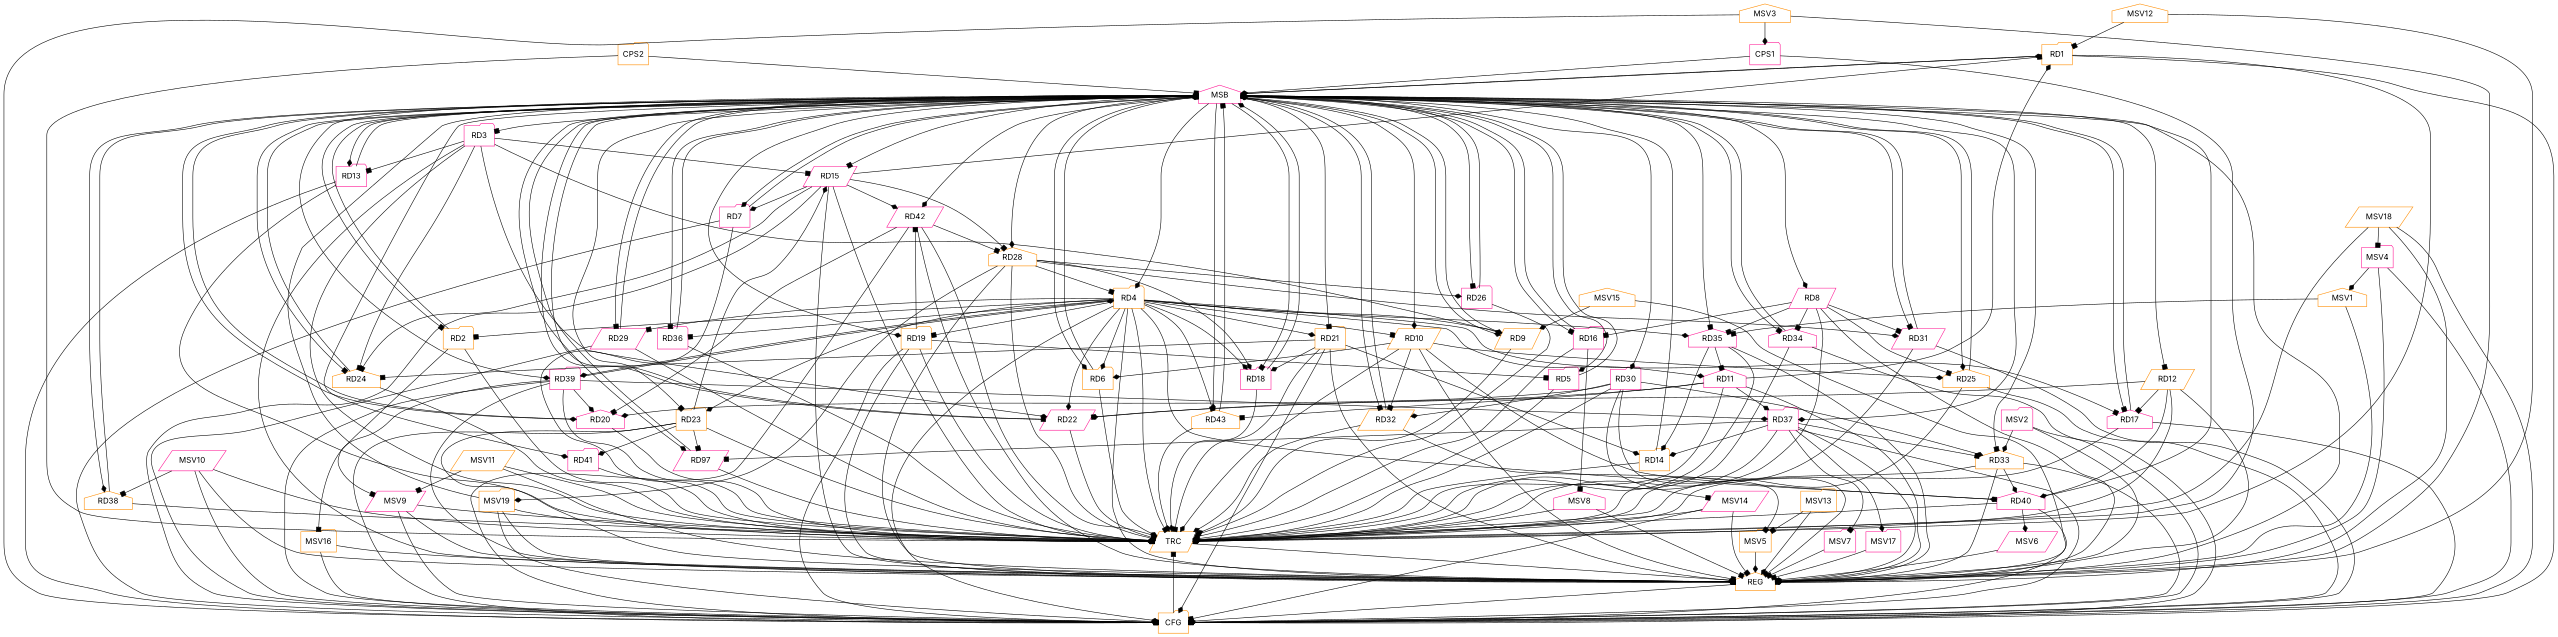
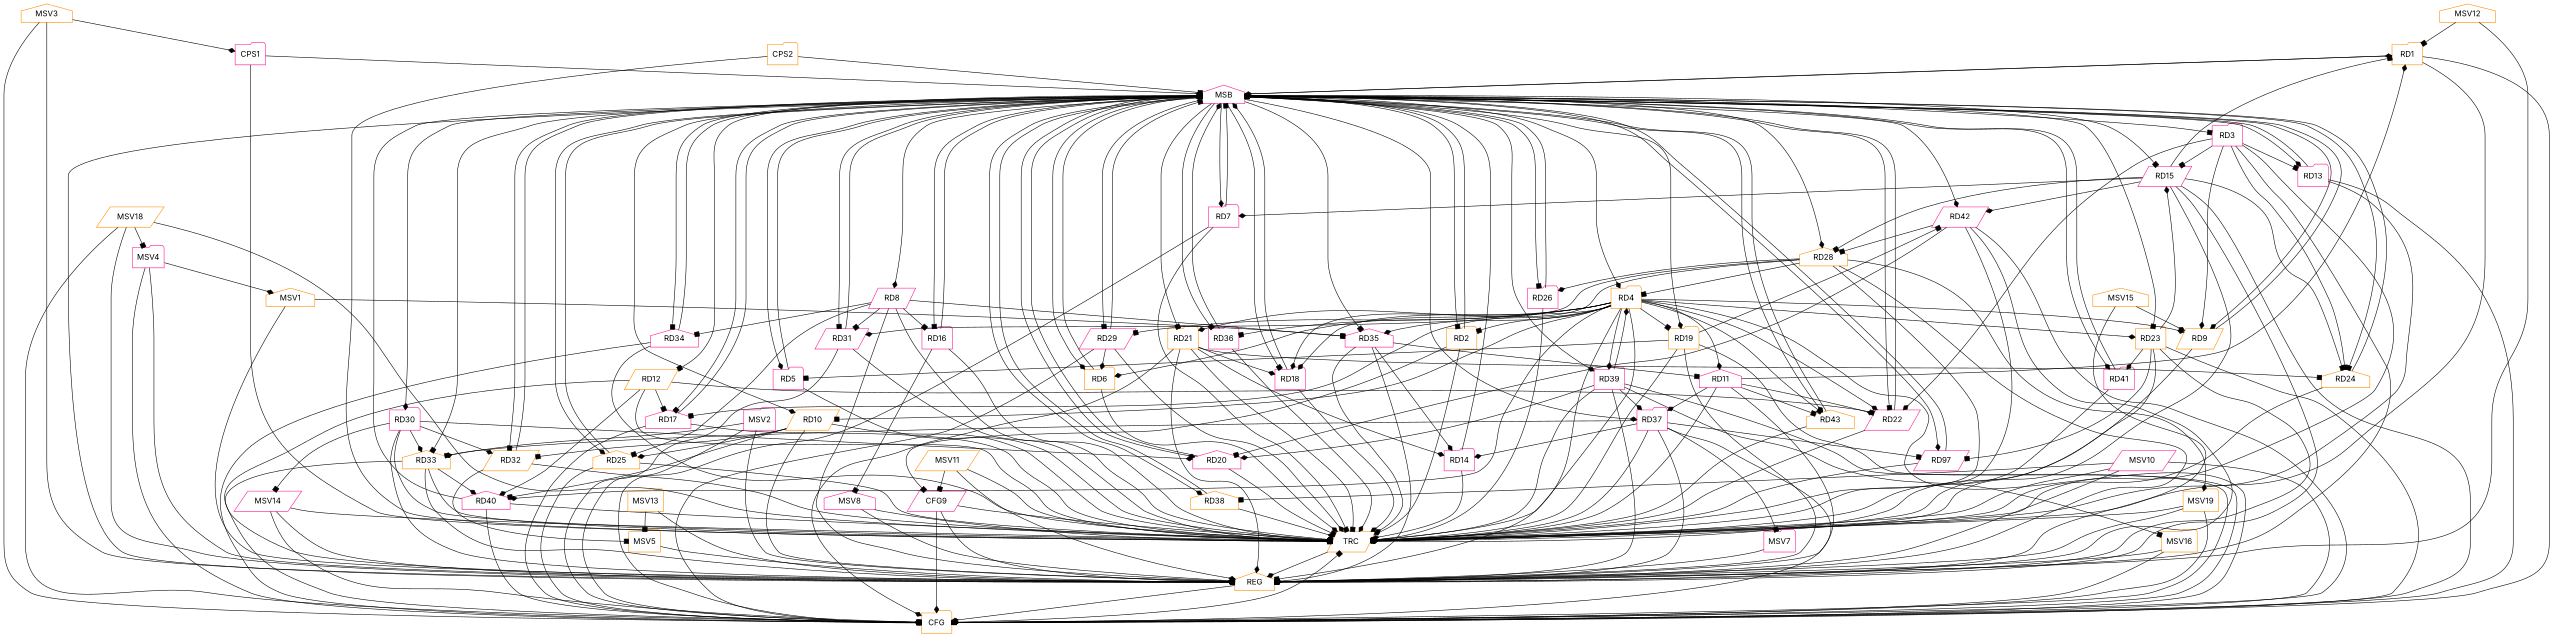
  strict digraph {
    fontname=Inter
    node [color=deeppink fontname=Inter shape=folder]
    edge [arrowhead=box fontname=Inter]
    n1 [color=darkorange label=RD1]
    n2 [label=MSB shape=house]
    n3 [color=darkorange label=CFG]
    n4 [color=darkorange label=TRC shape=parallelogram]
    n5 [color=darkorange label=RD2]
    n6 [label=RD3]
    n7 [color=darkorange label=RD9 shape=parallelogram]
    n8 [label=RD13]
    n9 [label=RD15 shape=parallelogram]
    n10 [label=RD22 shape=parallelogram]
    n11 [color=darkorange label=RD24 shape=house]
    n12 [color=darkorange label=REG shape=house]
    n13 [color=darkorange label=RD4]
    n14 [color=darkorange label=RD6]
    n15 [color=darkorange label=RD10 shape=parallelogram]
    n16 [label=RD17 shape=house]
    n17 [label=RD18]
    n18 [color=darkorange label=RD19]
    n19 [color=darkorange label=RD21]
    n20 [color=darkorange label=RD23]
    n21 [label=RD29 shape=parallelogram]
    n22 [label=RD35 shape=house]
    n23 [label=RD36]
    n24 [label=RD39]
    n25 [color=darkorange label=RD43 shape=house]
    n26 [label=RD5]
    n27 [label=RD7]
    n28 [label=RD8 shape=parallelogram]
    n29 [label=RD16]
    n30 [color=darkorange label=RD25 shape=house]
    n31 [label=RD31 shape=parallelogram]
    n32 [label=RD34 shape=house]
    n33 [color=darkorange label=RD32 shape=parallelogram]
    n34 [label=RD37]
    n35 [color=darkorange label=RD12 shape=parallelogram]
    n36 [color=darkorange label=RD28 shape=house]
    n37 [label=RD42 shape=parallelogram]
    n38 [label=RD20 shape=house]
    n39 [label=RD97 shape=parallelogram]
    n40 [label=RD41]
    n41 [label=RD26]
    n42 [label=RD30]
    n43 [color=darkorange label=RD33 shape=house]
    n44 [color=darkorange label=RD38 shape=house]
-   n45 [label=MSV9 shape=parallelogram]
+   n45 [label=CFG9 shape=parallelogram]
    n46 [label=RD11 shape=house]
    n47 [label=RD40 shape=house]
-   n48 [color=darkorange label=RD14]
+   n48 [label=RD14]
    n49 [color=darkorange label=MSV16]
-   n50 [label=MSV6 shape=parallelogram]
    n51 [label=MSV8 shape=house]
    n52 [color=darkorange label=MSV5]
    n53 [label=MSV7]
-   n54 [label=MSV17]
    n55 [color=darkorange label=MSV19]
    n56 [label=MSV14 shape=parallelogram]
    n57 [label=CPS1]
    n58 [color=darkorange label=CPS2]
    n59 [color=darkorange label=MSV1 shape=house]
    n60 [label=MSV2]
    n61 [color=darkorange label=MSV3 shape=house]
    n62 [label=MSV4]
    n63 [label=MSV10 shape=parallelogram]
    n64 [color=darkorange label=MSV11 shape=parallelogram]
    n65 [color=darkorange label=MSV12 shape=house]
    n66 [color=darkorange label=MSV13]
    n67 [color=darkorange label=MSV15 shape=house]
    n68 [color=darkorange label=MSV18 shape=parallelogram]
    n1 -> n2 [arrowhead=diamond]
    n1 -> n3
    n1 -> n4
    n2 -> n1 [arrowhead=diamond]
    n2 -> n5
    n2 -> n6
    n2 -> n7 [arrowhead=diamond]
    n2 -> n8 [arrowhead=diamond]
    n2 -> n9
    n2 -> n10
    n2 -> n11
    n2 -> n12
    n2 -> n13 [arrowhead=diamond]
    n2 -> n14 [arrowhead=diamond]
    n2 -> n15 [arrowhead=diamond]
    n2 -> n16
    n2 -> n17
    n2 -> n18 [arrowhead=diamond]
    n2 -> n19
    n2 -> n20
    n2 -> n21
    n2 -> n22
    n2 -> n23
    n2 -> n24 [arrowhead=diamond]
    n2 -> n25 [arrowhead=diamond]
    n2 -> n26 [arrowhead=diamond]
    n2 -> n27 [arrowhead=diamond]
    n2 -> n28 [arrowhead=diamond]
    n2 -> n29
    n2 -> n30 [arrowhead=diamond]
    n2 -> n31
    n2 -> n32
    n2 -> n33
    n2 -> n34 [arrowhead=diamond]
    n2 -> n35
    n2 -> n36 [arrowhead=diamond]
    n2 -> n37 [arrowhead=diamond]
    n2 -> n38 [arrowhead=diamond]
    n2 -> n39 [arrowhead=diamond]
    n2 -> n40 [arrowhead=diamond]
    n2 -> n41
    n2 -> n42 [arrowhead=diamond]
    n2 -> n43
    n2 -> n44 [arrowhead=diamond]
    n3 -> n4
    n4 -> n12 [arrowhead=diamond]
    n5 -> n2
    n5 -> n4 [arrowhead=diamond]
    n5 -> n45
    n6 -> n4
    n6 -> n7 [arrowhead=diamond]
    n6 -> n8
    n6 -> n9
    n6 -> n10 [arrowhead=diamond]
    n6 -> n11
    n6 -> n12 [arrowhead=diamond]
    n7 -> n2 [arrowhead=diamond]
    n7 -> n4 [arrowhead=diamond]
    n8 -> n2 [arrowhead=diamond]
    n8 -> n3
    n8 -> n4 [arrowhead=diamond]
    n9 -> n1
    n9 -> n3 [arrowhead=diamond]
    n9 -> n4 [arrowhead=diamond]
    n9 -> n11
    n9 -> n12
    n9 -> n27 [arrowhead=diamond]
    n9 -> n36
    n9 -> n37 [arrowhead=diamond]
    n10 -> n2
    n10 -> n4
    n11 -> n2
    n11 -> n4 [arrowhead=diamond]
    n12 -> n3 [arrowhead=diamond]
    n13 -> n3 [arrowhead=diamond]
    n13 -> n4
    n13 -> n5
    n13 -> n7 [arrowhead=diamond]
    n13 -> n10 [arrowhead=diamond]
    n13 -> n12
    n13 -> n14 [arrowhead=diamond]
    n13 -> n15
    n13 -> n16
    n13 -> n17 [arrowhead=diamond]
    n13 -> n18
    n13 -> n19 [arrowhead=diamond]
    n13 -> n20 [arrowhead=diamond]
    n13 -> n21
    n13 -> n22 [arrowhead=diamond]
    n13 -> n23
    n13 -> n24 [arrowhead=diamond]
    n13 -> n25
    n13 -> n46 [arrowhead=diamond]
    n13 -> n47 [arrowhead=diamond]
    n14 -> n2 [arrowhead=diamond]
    n14 -> n4 [arrowhead=diamond]
    n15 -> n4 [arrowhead=diamond]
    n15 -> n12
-   n15 -> n14 [arrowhead=diamond]
+   n21 -> n14 [arrowhead=diamond]
    n15 -> n30 [arrowhead=diamond]
    n15 -> n33
    n15 -> n47
    n16 -> n2
    n16 -> n3
    n16 -> n4 [arrowhead=diamond]
    n17 -> n2 [arrowhead=diamond]
    n17 -> n4 [arrowhead=diamond]
    n18 -> n3
    n18 -> n4 [arrowhead=diamond]
    n18 -> n12
    n18 -> n26
    n18 -> n37
    n19 -> n3 [arrowhead=diamond]
    n19 -> n4
    n19 -> n11
    n19 -> n12 [arrowhead=diamond]
    n19 -> n17 [arrowhead=diamond]
    n19 -> n48 [arrowhead=diamond]
    n20 -> n3
    n20 -> n4
    n20 -> n9 [arrowhead=diamond]
    n20 -> n12 [arrowhead=diamond]
    n20 -> n39
    n20 -> n40 [arrowhead=diamond]
    n21 -> n2
    n21 -> n3
    n21 -> n4 [arrowhead=diamond]
    n22 -> n4 [arrowhead=diamond]
    n22 -> n12
    n22 -> n46
    n22 -> n48 [arrowhead=diamond]
    n23 -> n2 [arrowhead=diamond]
    n23 -> n4 [arrowhead=diamond]
    n24 -> n3
    n24 -> n4
    n24 -> n12 [arrowhead=diamond]
    n24 -> n13 [arrowhead=diamond]
    n24 -> n34 [arrowhead=diamond]
    n24 -> n38 [arrowhead=diamond]
    n24 -> n49
    n25 -> n2
    n25 -> n4 [arrowhead=diamond]
    n26 -> n2
    n26 -> n4
    n27 -> n2
    n27 -> n3
    n27 -> n4
    n28 -> n4
    n28 -> n12 [arrowhead=diamond]
    n28 -> n22
    n28 -> n29
    n28 -> n30
    n28 -> n31
    n28 -> n32
    n29 -> n2 [arrowhead=diamond]
    n29 -> n4
    n29 -> n51
    n30 -> n2 [arrowhead=diamond]
    n30 -> n3
    n30 -> n4
    n31 -> n2
    n31 -> n3 [arrowhead=diamond]
    n31 -> n4
    n32 -> n2
    n32 -> n3
    n32 -> n4 [arrowhead=diamond]
    n33 -> n2 [arrowhead=diamond]
    n33 -> n4 [arrowhead=diamond]
    n33 -> n52
    n34 -> n3
    n34 -> n4 [arrowhead=diamond]
    n34 -> n12
    n34 -> n39
    n34 -> n43
    n34 -> n48 [arrowhead=diamond]
    n34 -> n53
-   n34 -> n54 [arrowhead=diamond]
    n35 -> n4 [arrowhead=diamond]
    n35 -> n10
    n35 -> n12
    n35 -> n16
    n35 -> n47 [arrowhead=diamond]
    n36 -> n4
    n36 -> n12 [arrowhead=diamond]
    n36 -> n13
    n36 -> n17 [arrowhead=diamond]
    n36 -> n31 [arrowhead=diamond]
    n36 -> n41 [arrowhead=diamond]
    n36 -> n55 [arrowhead=diamond]
    n37 -> n3
    n37 -> n4 [arrowhead=diamond]
    n37 -> n12
    n37 -> n36
    n37 -> n38
    n38 -> n2 [arrowhead=diamond]
    n38 -> n4
    n39 -> n2 [arrowhead=diamond]
    n39 -> n4
-   n55 -> n2 [arrowhead=diamond]
+   n40 -> n2 [arrowhead=diamond]
    n40 -> n4 [arrowhead=diamond]
    n41 -> n2
    n41 -> n4
    n42 -> n4 [arrowhead=diamond]
    n42 -> n12
    n42 -> n33 [arrowhead=diamond]
    n42 -> n38 [arrowhead=diamond]
    n42 -> n43 [arrowhead=diamond]
    n42 -> n56
    n43 -> n3
    n43 -> n4
    n43 -> n12
    n43 -> n47 [arrowhead=diamond]
    n44 -> n2 [arrowhead=diamond]
    n44 -> n4 [arrowhead=diamond]
    n45 -> n3 [arrowhead=diamond]
    n45 -> n4
    n45 -> n12 [arrowhead=diamond]
    n46 -> n1 [arrowhead=diamond]
    n46 -> n4 [arrowhead=diamond]
    n46 -> n10 [arrowhead=diamond]
    n46 -> n12
    n46 -> n25
    n46 -> n34 [arrowhead=diamond]
    n47 -> n2 [arrowhead=diamond]
    n47 -> n3 [arrowhead=diamond]
    n47 -> n4
-   n47 -> n50 [arrowhead=diamond]
    n48 -> n2 [arrowhead=diamond]
    n48 -> n4 [arrowhead=diamond]
    n49 -> n3
    n49 -> n12
-   n50 -> n12 [arrowhead=diamond]
    n51 -> n4
    n51 -> n12
    n52 -> n12 [arrowhead=diamond]
    n53 -> n12
-   n54 -> n12
    n55 -> n3 [arrowhead=diamond]
    n55 -> n4 [arrowhead=diamond]
    n55 -> n12
    n56 -> n3
    n56 -> n4
    n56 -> n12
    n57 -> n2 [arrowhead=diamond]
    n57 -> n4
    n58 -> n2
    n58 -> n4
    n59 -> n12 [arrowhead=diamond]
    n59 -> n22
    n60 -> n3
    n60 -> n12
    n60 -> n43 [arrowhead=diamond]
    n61 -> n3
    n61 -> n12
    n61 -> n57 [arrowhead=diamond]
    n62 -> n3
    n62 -> n12 [arrowhead=diamond]
    n62 -> n59 [arrowhead=diamond]
    n63 -> n3
    n63 -> n4 [arrowhead=diamond]
    n63 -> n12 [arrowhead=diamond]
    n63 -> n44
    n64 -> n4 [arrowhead=diamond]
    n64 -> n12 [arrowhead=diamond]
    n64 -> n45
    n65 -> n1
    n65 -> n12
    n66 -> n12 [arrowhead=diamond]
    n66 -> n52
    n67 -> n7 [arrowhead=diamond]
    n67 -> n12
    n68 -> n3
    n68 -> n4
    n68 -> n12 [arrowhead=diamond]
    n68 -> n62
  }
